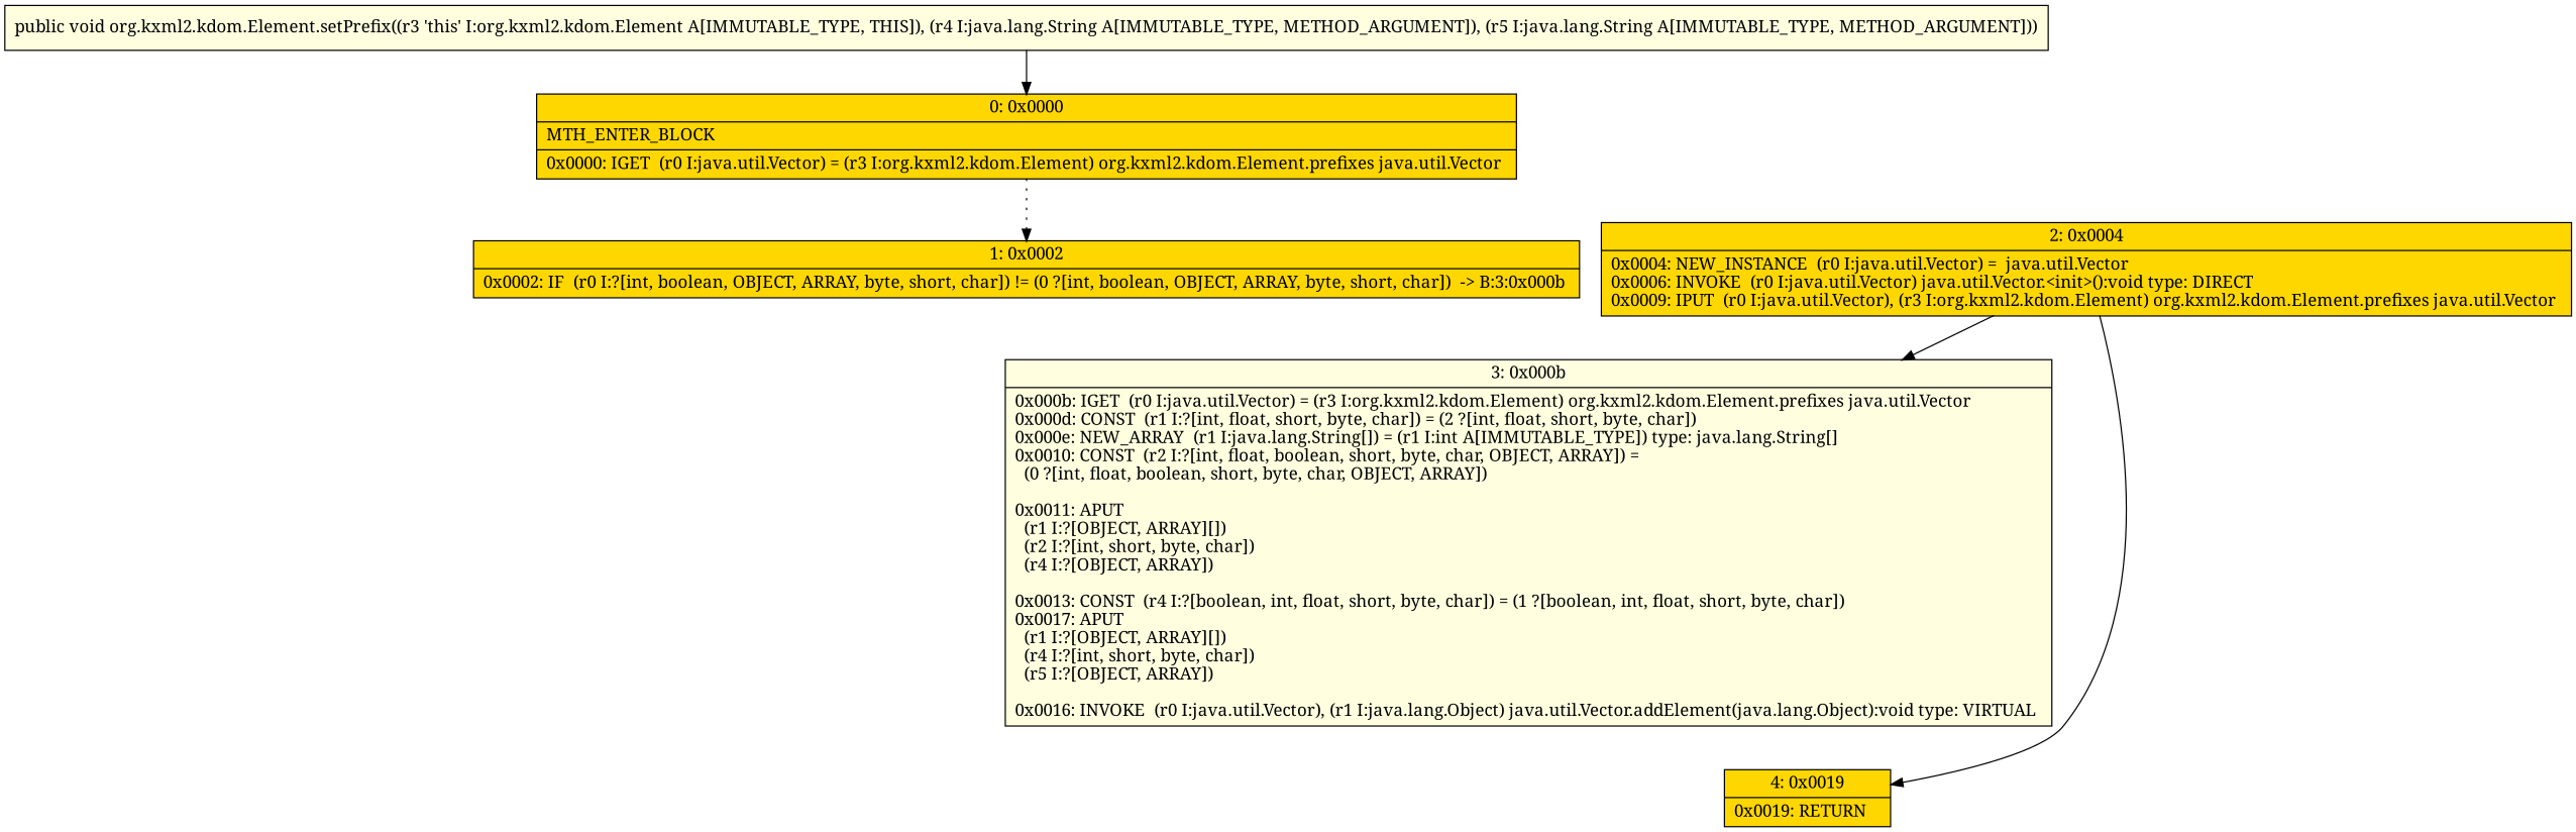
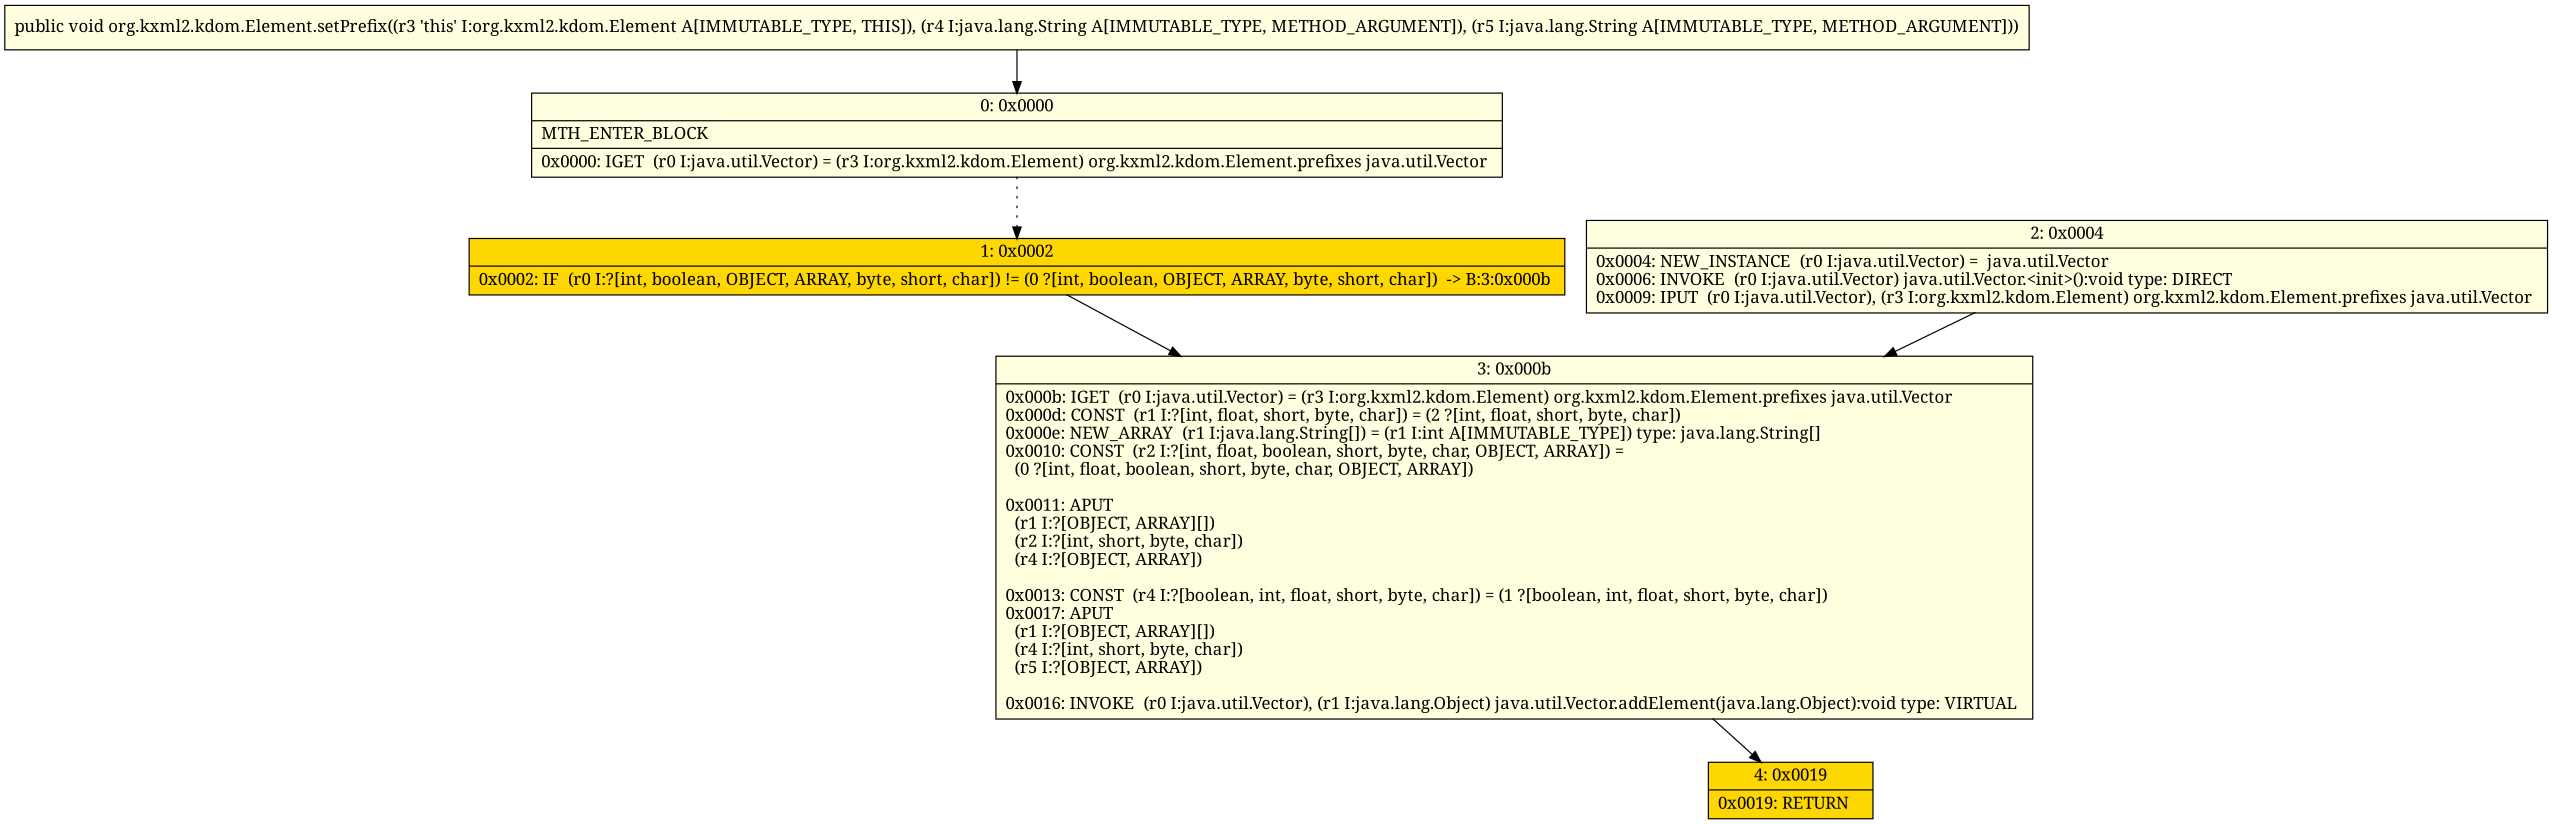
  digraph {
    fontname="Noto Serif"
    node [fillcolor=lightyellow fontname="Noto Serif" shape=record style=filled]
    edge [fontname="Noto Serif" style=solid]
-   n1 [fillcolor=gold label="{0\:\ 0x0000|MTH_ENTER_BLOCK\l|0x0000: IGET  (r0 I:java.util.Vector) = (r3 I:org.kxml2.kdom.Element) org.kxml2.kdom.Element.prefixes java.util.Vector \l}"]
+   n1 [label="{0\:\ 0x0000|MTH_ENTER_BLOCK\l|0x0000: IGET  (r0 I:java.util.Vector) = (r3 I:org.kxml2.kdom.Element) org.kxml2.kdom.Element.prefixes java.util.Vector \l}"]
    n2 [fillcolor=gold label="{1\:\ 0x0002|0x0002: IF  (r0 I:?[int, boolean, OBJECT, ARRAY, byte, short, char]) != (0 ?[int, boolean, OBJECT, ARRAY, byte, short, char])  \-\> B:3:0x000b \l}"]
    n3 [label="{3\:\ 0x000b|0x000b: IGET  (r0 I:java.util.Vector) = (r3 I:org.kxml2.kdom.Element) org.kxml2.kdom.Element.prefixes java.util.Vector \l0x000d: CONST  (r1 I:?[int, float, short, byte, char]) = (2 ?[int, float, short, byte, char]) \l0x000e: NEW_ARRAY  (r1 I:java.lang.String[]) = (r1 I:int A[IMMUTABLE_TYPE]) type: java.lang.String[] \l0x0010: CONST  (r2 I:?[int, float, boolean, short, byte, char, OBJECT, ARRAY]) = \l  (0 ?[int, float, boolean, short, byte, char, OBJECT, ARRAY])\l \l0x0011: APUT  \l  (r1 I:?[OBJECT, ARRAY][])\l  (r2 I:?[int, short, byte, char])\l  (r4 I:?[OBJECT, ARRAY])\l \l0x0013: CONST  (r4 I:?[boolean, int, float, short, byte, char]) = (1 ?[boolean, int, float, short, byte, char]) \l0x0017: APUT  \l  (r1 I:?[OBJECT, ARRAY][])\l  (r4 I:?[int, short, byte, char])\l  (r5 I:?[OBJECT, ARRAY])\l \l0x0016: INVOKE  (r0 I:java.util.Vector), (r1 I:java.lang.Object) java.util.Vector.addElement(java.lang.Object):void type: VIRTUAL \l}"]
-   n4 [fillcolor=gold label="{2\:\ 0x0004|0x0004: NEW_INSTANCE  (r0 I:java.util.Vector) =  java.util.Vector \l0x0006: INVOKE  (r0 I:java.util.Vector) java.util.Vector.\<init\>():void type: DIRECT \l0x0009: IPUT  (r0 I:java.util.Vector), (r3 I:org.kxml2.kdom.Element) org.kxml2.kdom.Element.prefixes java.util.Vector \l}"]
+   n4 [label="{2\:\ 0x0004|0x0004: NEW_INSTANCE  (r0 I:java.util.Vector) =  java.util.Vector \l0x0006: INVOKE  (r0 I:java.util.Vector) java.util.Vector.\<init\>():void type: DIRECT \l0x0009: IPUT  (r0 I:java.util.Vector), (r3 I:org.kxml2.kdom.Element) org.kxml2.kdom.Element.prefixes java.util.Vector \l}"]
    n5 [fillcolor=gold label="{4\:\ 0x0019|0x0019: RETURN   \l}"]
    n6 [label="{public void org.kxml2.kdom.Element.setPrefix((r3 'this' I:org.kxml2.kdom.Element A[IMMUTABLE_TYPE, THIS]), (r4 I:java.lang.String A[IMMUTABLE_TYPE, METHOD_ARGUMENT]), (r5 I:java.lang.String A[IMMUTABLE_TYPE, METHOD_ARGUMENT])) }"]
    n1 -> n2 [style=dotted]
-   n4 -> n5
+   n2 -> n3
+   n3 -> n5
    n4 -> n3
    n6 -> n1
  }
